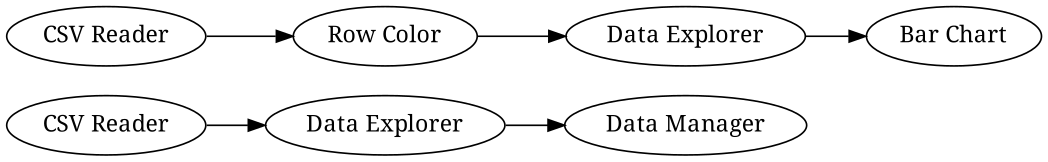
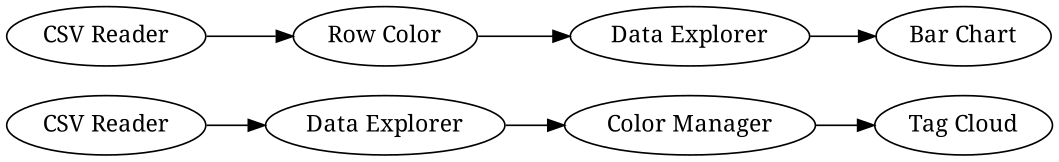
  digraph {
    fontname="Noto Serif"
    rankdir=LR
    node [fontname="Noto Serif"]
    edge [fontname="Noto Serif"]
    n1 [label="CSV Reader"]
    n2 [label="Data Explorer"]
-   n3 [label="Data Manager"]
+   n3 [label="Color Manager"]
    n4 [label="CSV Reader"]
    n5 [label="Row Color"]
    n6 [label="Data Explorer"]
+   n7 [label="Tag Cloud"]
    n8 [label="Bar Chart"]
    n1 -> n2
    n2 -> n3
+   n3 -> n7
    n4 -> n5
    n5 -> n6
    n6 -> n8
  }
